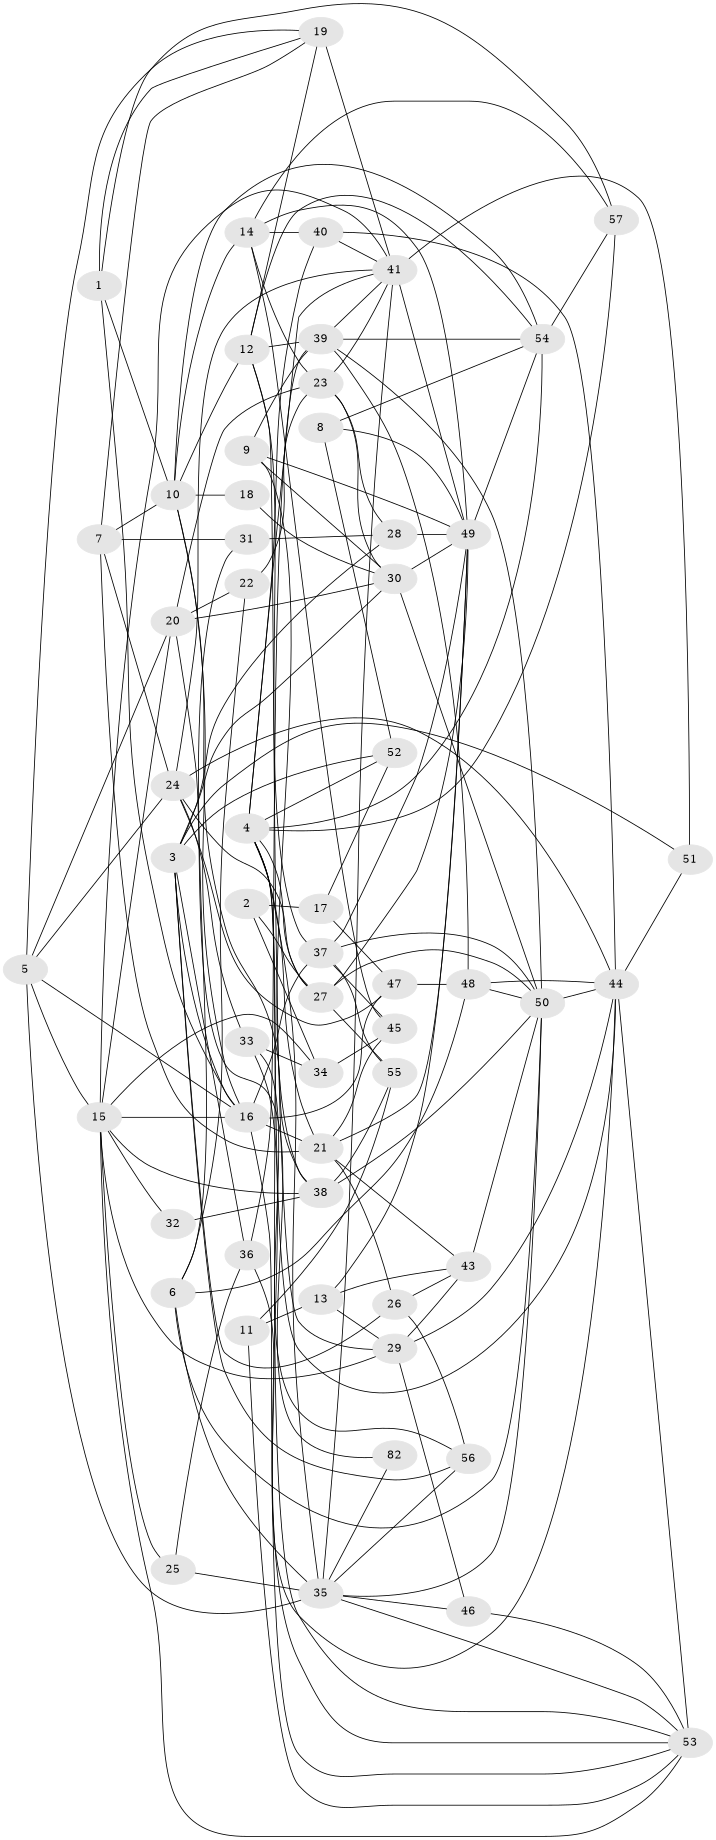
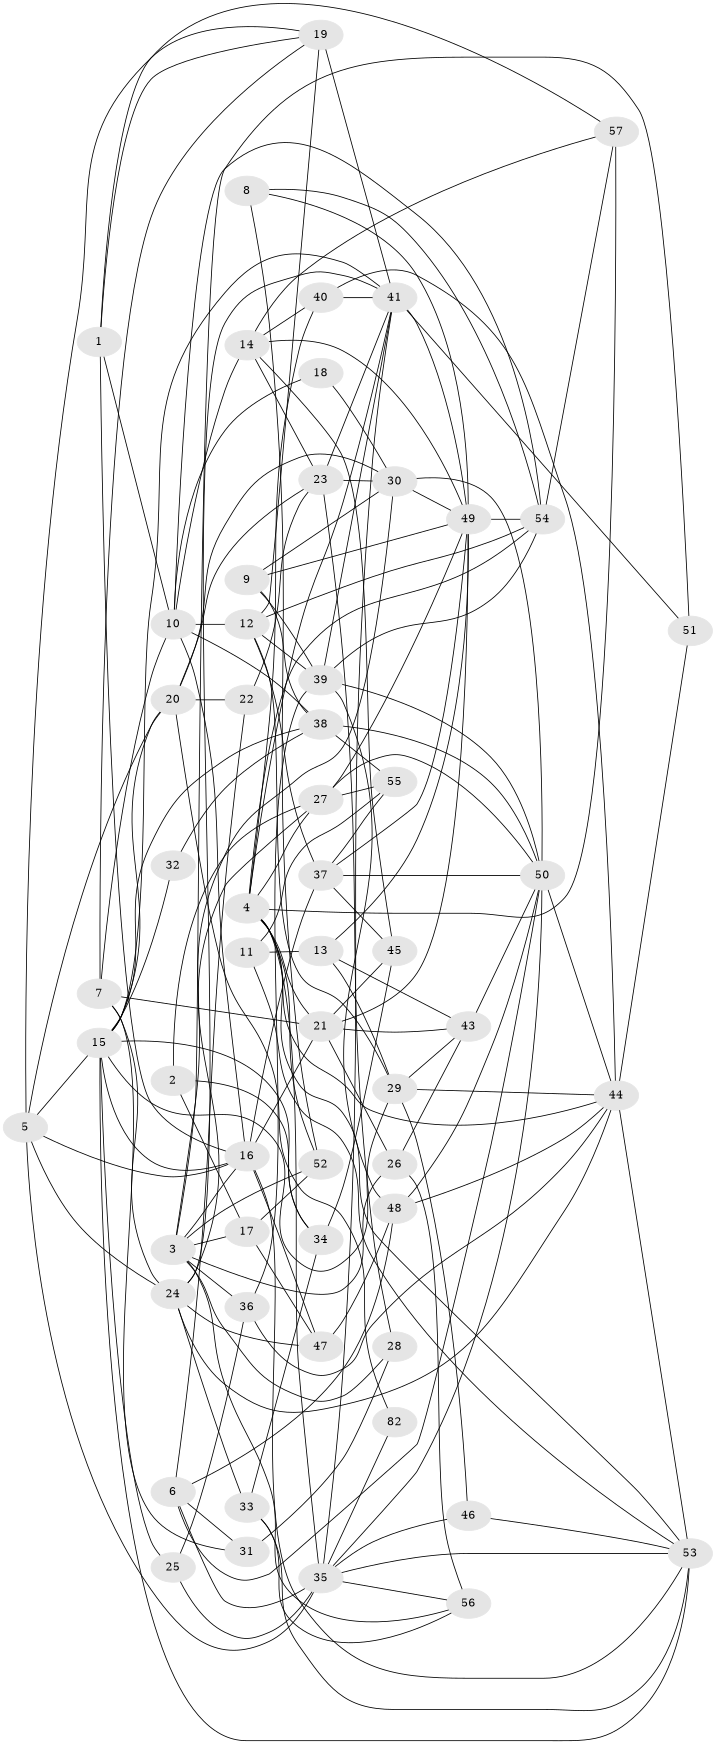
  graph {
    rankdir=LR
    node [color=gray90 style=filled]
    edge [weight=1.0]
    1
    10
    16
    19
    57
    54
    38
    12
    14
    18
    47
    53
    21
    37
    41
    2
    17
    27
    34
    52
    50
    49
    55
    45
    3
    26
    28
    30
    36
    51
    56
    43
    44
    39
    4
    35
    40
    n38 [label=82]
    46
    48
    5
    15
    20
    24
    29
    25
    32
    22
    23
    33
    6
    31
    7
    8
    9
    11
    13
    1 -- 10
    1 -- 16
    1 -- 19
    1 -- 57
    10 -- 16
    10 -- 54
    10 -- 38 [weight=2.0]
    10 -- 12
    10 -- 14
    10 -- 18
    16 -- 47
    16 -- 53 [weight=2.0]
    16 -- 21
    16 -- 37
    19 -- 41
    54 -- 57
    38 -- 50
    38 -- 55
    12 -- 19
    12 -- 54
    12 -- 37
    12 -- 39
    12 -- 29
    14 -- 57
    14 -- 49
    14 -- 45
    14 -- 40
    14 -- 23
    18 -- 30
    47 -- 48
    21 -- 49
    21 -- 45 [weight=2.0]
    21 -- 26
    21 -- 43
    37 -- 50
    37 -- 49
    37 -- 55
    37 -- 45
    41 -- 49 [weight=2.0]
    41 -- 51
    2 -- 17
    2 -- 27
    2 -- 34
    17 -- 47 [weight=2.0]
    17 -- 52
    27 -- 50
    27 -- 49
    27 -- 55
    34 -- 45
    50 -- 44
    49 -- 54
    3 -- 16
+   3 -- 17
    3 -- 52
    3 -- 26
    3 -- 28
    3 -- 30
    3 -- 36
    3 -- 51
    3 -- 56
    26 -- 56
    26 -- 43
-   28 -- 49
    30 -- 50
    30 -- 49
    36 -- 44
    36 -- 39
    43 -- 50
    44 -- 53
    44 -- 51 [weight=2.0]
    44 -- 48
    39 -- 54
    39 -- 41
    39 -- 50
    39 -- 48
    4 -- 57
    4 -- 54
    4 -- 53
    4 -- 21
    4 -- 41
    4 -- 27
    4 -- 52
    4 -- 44
    4 -- 35
    4 -- 40 [weight=2.0]
    35 -- 53
    35 -- 41
    35 -- 50
    35 -- 56
    35 -- n38
    35 -- 46
    40 -- 41
    40 -- 44
    46 -- 53
    48 -- 50
    5 -- 16
    5 -- 19
    5 -- 35
    5 -- 15
    5 -- 20
    5 -- 24
    15 -- 16
    15 -- 38
    15 -- 53
    15 -- 41 [weight=2.0]
    15 -- 34
    15 -- 20
    15 -- 29
    15 -- 25
    15 -- 32
    20 -- 30
    20 -- n38
    20 -- 22 [weight=2.0]
    20 -- 23
    24 -- 47
    24 -- 41 [weight=2.0]
    24 -- 27
    24 -- 44
    24 -- 33
    29 -- 43
    29 -- 44
    29 -- 46
    25 -- 36
    25 -- 35
    32 -- 38
    22 -- 23
    23 -- 41
    23 -- 28
    23 -- 30
    33 -- 53
    33 -- 34
    33 -- 56
    6 -- 50
    6 -- 35
    6 -- 48
    6 -- 22
    6 -- 31
    31 -- 28
    7 -- 10
    7 -- 19
    7 -- 21
    7 -- 24
    7 -- 31
    8 -- 54
    8 -- 52
    8 -- 49
    9 -- 38
    9 -- 49
    9 -- 30
    9 -- 39
    11 -- 53
    11 -- 55
    11 -- 13
    13 -- 49 [weight=2.0]
    13 -- 43
    13 -- 29
  }
